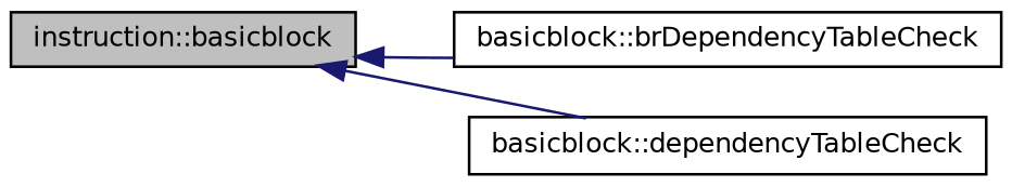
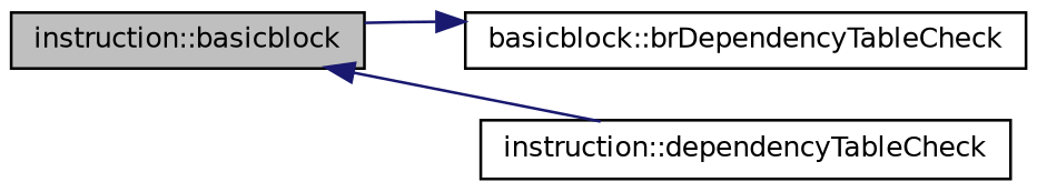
  digraph {
    rankdir=LR
    node [color=black fillcolor=white fontname=Helvetica fontsize=10 shape=record style=filled]
    edge [color=midnightblue dir=back fontname=Helvetica fontsize=10 labelfontname=Helvetica labelfontsize=10 style=solid]
    n1 [fillcolor=grey75 fontcolor=black height=0.2 label="instruction::basicblock" width=0.4]
    n2 [height=0.2 label="basicblock::brDependencyTableCheck" width=0.4]
-   n3 [height=0.2 label="basicblock::dependencyTableCheck" width=0.4]
-   n1 -> n2
+   n3 [height=0.2 label="instruction::dependencyTableCheck" width=0.4]
+   n2 -> n1
    n1 -> n3
  }
